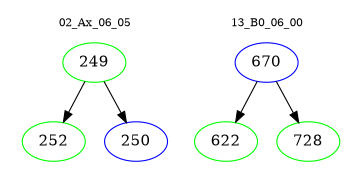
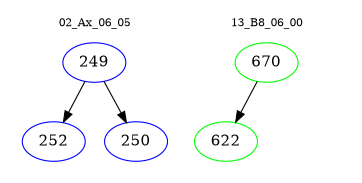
  digraph {
    node [color=blue]
    edge [color=black]
-   n1 [color=green label=249]
-   n2 [color=green label=252]
+   n1 [label=249]
+   n2 [label=252]
    n3 [label=250]
-   n4 [label=670]
+   n4 [color=green label=670]
    n5 [color=green label=622]
-   n6 [color=green label=728]
    subgraph cluster_1 {
      color=white
      fontsize=10
      label="02_Ax_06_05"
      n1
      n2
      n3
    }
    subgraph cluster_2 {
      color=white
      fontsize=10
-     label="13_B0_06_00"
+     label="13_B8_06_00"
      n4
      n5
-     n6
    }
    n1 -> n2
    n1 -> n3
    n4 -> n5
-   n4 -> n6
  }
